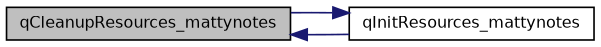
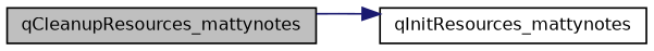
  digraph {
    rankdir=LR
    node [color=black fontname=Helvetica fontsize=10 shape=record style=filled]
    edge [color=midnightblue dir=back fontname=Helvetica fontsize=10 labelfontname=Helvetica labelfontsize=10 style=solid]
    n1 [fillcolor=grey75 fontcolor=black height=0.2 label=qCleanupResources_mattynotes width=0.4]
    n2 [fillcolor=white height=0.2 label=qInitResources_mattynotes width=0.4]
-   n1 -> n2
    n2 -> n1
  }
